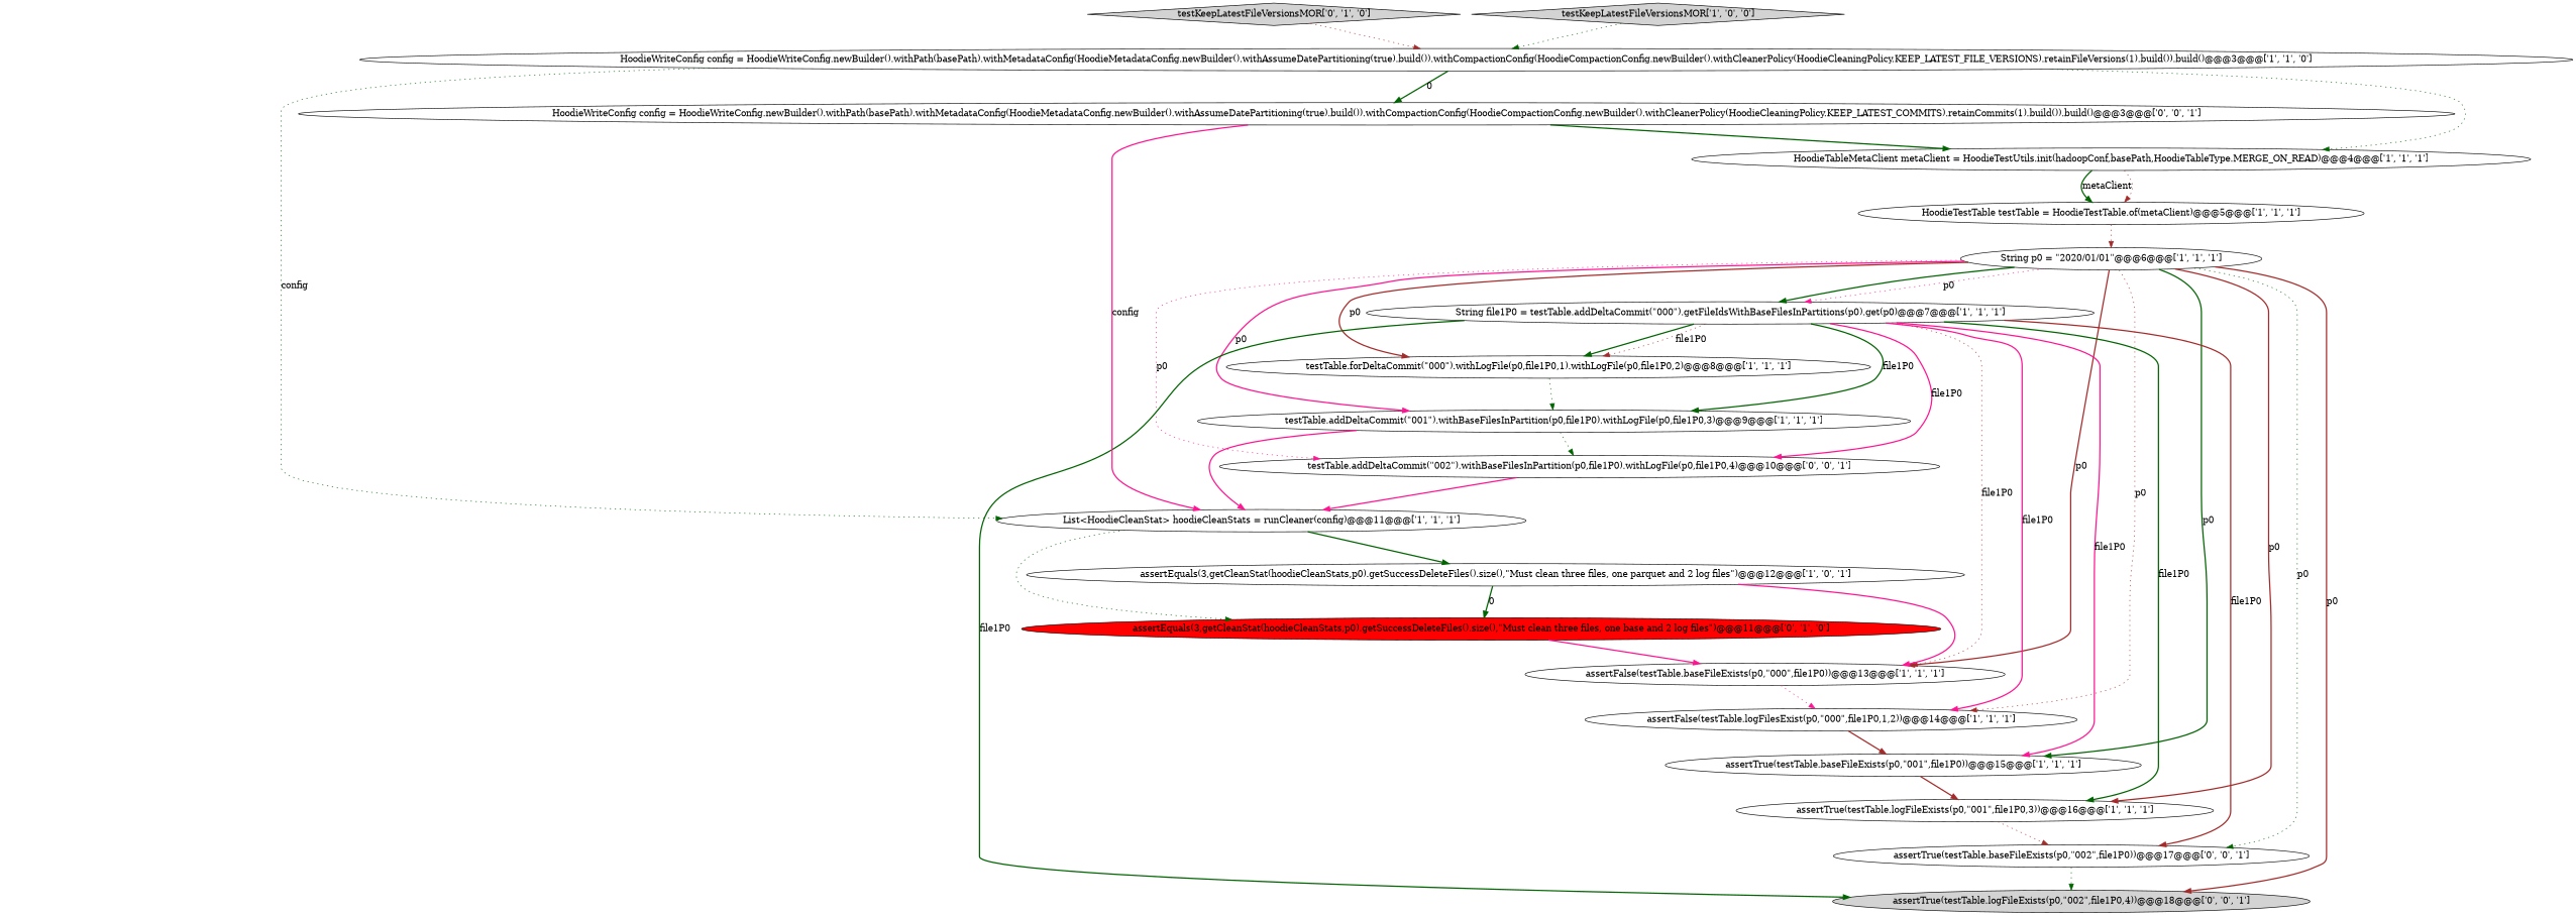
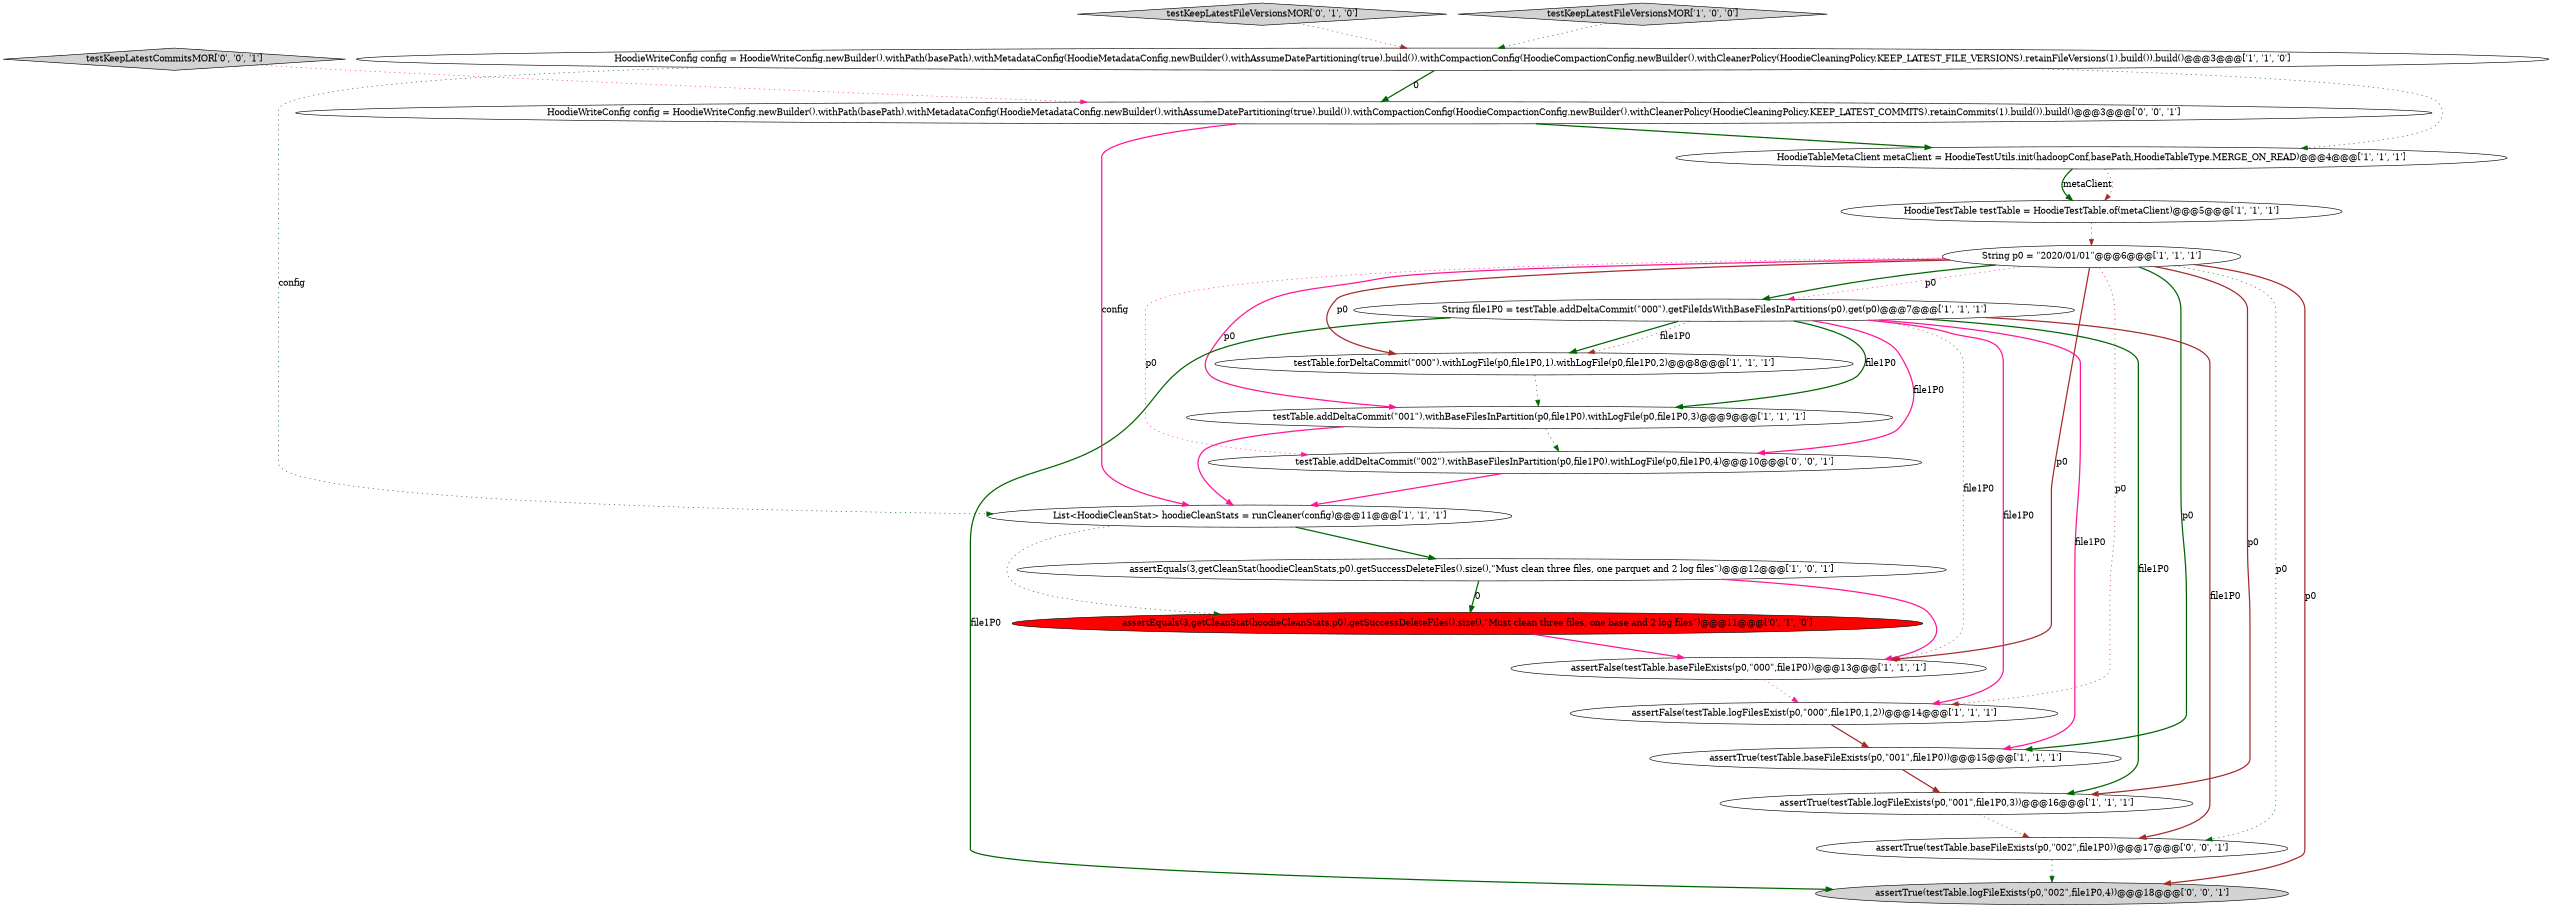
  digraph {
    node [fillcolor=white shape=ellipse style=filled]
    edge [style=bold color=darkgreen]
    n1 [fillcolor=lightgray label="testKeepLatestFileVersionsMOR['0', '1', '0']" shape=diamond]
    n2 [label="HoodieWriteConfig config = HoodieWriteConfig.newBuilder().withPath(basePath).withMetadataConfig(HoodieMetadataConfig.newBuilder().withAssumeDatePartitioning(true).build()).withCompactionConfig(HoodieCompactionConfig.newBuilder().withCleanerPolicy(HoodieCleaningPolicy.KEEP_LATEST_FILE_VERSIONS).retainFileVersions(1).build()).build()@@@3@@@['1', '1', '0']"]
    n3 [label="String p0 = \"2020/01/01\"@@@6@@@['1', '1', '1']"]
    n4 [label="assertFalse(testTable.baseFileExists(p0,\"000\",file1P0))@@@13@@@['1', '1', '1']"]
    n5 [fillcolor=lightgray label="assertTrue(testTable.logFileExists(p0,\"002\",file1P0,4))@@@18@@@['0', '0', '1']"]
    n6 [label="assertTrue(testTable.baseFileExists(p0,\"001\",file1P0))@@@15@@@['1', '1', '1']"]
    n7 [label="testTable.forDeltaCommit(\"000\").withLogFile(p0,file1P0,1).withLogFile(p0,file1P0,2)@@@8@@@['1', '1', '1']"]
    n8 [label="assertTrue(testTable.logFileExists(p0,\"001\",file1P0,3))@@@16@@@['1', '1', '1']"]
    n9 [label="testTable.addDeltaCommit(\"002\").withBaseFilesInPartition(p0,file1P0).withLogFile(p0,file1P0,4)@@@10@@@['0', '0', '1']"]
    n10 [label="String file1P0 = testTable.addDeltaCommit(\"000\").getFileIdsWithBaseFilesInPartitions(p0).get(p0)@@@7@@@['1', '1', '1']"]
    n11 [label="assertTrue(testTable.baseFileExists(p0,\"002\",file1P0))@@@17@@@['0', '0', '1']"]
    n12 [label="assertFalse(testTable.logFilesExist(p0,\"000\",file1P0,1,2))@@@14@@@['1', '1', '1']"]
    n13 [label="testTable.addDeltaCommit(\"001\").withBaseFilesInPartition(p0,file1P0).withLogFile(p0,file1P0,3)@@@9@@@['1', '1', '1']"]
    n14 [fillcolor=lightgray label="testKeepLatestFileVersionsMOR['1', '0', '0']" shape=diamond]
    n15 [label="HoodieWriteConfig config = HoodieWriteConfig.newBuilder().withPath(basePath).withMetadataConfig(HoodieMetadataConfig.newBuilder().withAssumeDatePartitioning(true).build()).withCompactionConfig(HoodieCompactionConfig.newBuilder().withCleanerPolicy(HoodieCleaningPolicy.KEEP_LATEST_COMMITS).retainCommits(1).build()).build()@@@3@@@['0', '0', '1']"]
    n16 [label="List<HoodieCleanStat> hoodieCleanStats = runCleaner(config)@@@11@@@['1', '1', '1']"]
    n17 [label="HoodieTableMetaClient metaClient = HoodieTestUtils.init(hadoopConf,basePath,HoodieTableType.MERGE_ON_READ)@@@4@@@['1', '1', '1']"]
    n18 [label="assertEquals(3,getCleanStat(hoodieCleanStats,p0).getSuccessDeleteFiles().size(),\"Must clean three files, one parquet and 2 log files\")@@@12@@@['1', '0', '1']"]
    n19 [fillcolor=red label="assertEquals(3,getCleanStat(hoodieCleanStats,p0).getSuccessDeleteFiles().size(),\"Must clean three files, one base and 2 log files\")@@@11@@@['0', '1', '0']"]
    n20 [label="HoodieTestTable testTable = HoodieTestTable.of(metaClient)@@@5@@@['1', '1', '1']"]
+   n21 [fillcolor=lightgray label="testKeepLatestCommitsMOR['0', '0', '1']" shape=diamond]
    n1 -> n2 [style=dotted color=brown]
    n2 -> n15 [label=0]
    n2 -> n16 [label=config style=dotted]
    n2 -> n17 [style=dotted]
    n3 -> n4 [label=p0 color=brown]
    n3 -> n5 [label=p0 color=brown]
    n3 -> n6 [label=p0]
    n3 -> n7 [label=p0 color=brown]
    n3 -> n8 [label=p0 color=brown]
    n3 -> n9 [label=p0 style=dotted color=deeppink]
    n3 -> n10 [label=p0 style=dotted color=deeppink]
    n3 -> n10
    n3 -> n11 [label=p0 style=dotted]
    n3 -> n12 [label=p0 style=dotted color=brown]
    n3 -> n13 [label=p0 color=deeppink]
    n4 -> n12 [style=dotted color=deeppink]
    n6 -> n8 [color=brown]
    n7 -> n13 [style=dotted]
    n8 -> n11 [style=dotted color=brown]
    n9 -> n16 [color=deeppink]
    n10 -> n4 [label=file1P0 style=dotted color=brown]
    n10 -> n5 [label=file1P0]
    n10 -> n6 [label=file1P0 color=deeppink]
    n10 -> n7
    n10 -> n7 [label=file1P0 style=dotted color=brown]
    n10 -> n8 [label=file1P0]
    n10 -> n9 [label=file1P0 color=deeppink]
    n10 -> n11 [label=file1P0 color=brown]
    n10 -> n12 [label=file1P0 color=deeppink]
    n10 -> n13 [label=file1P0]
    n11 -> n5 [style=dotted]
    n12 -> n6 [color=brown]
    n13 -> n9 [style=dotted]
    n13 -> n16 [color=deeppink]
    n14 -> n2 [style=dotted]
    n15 -> n16 [label=config color=deeppink]
    n15 -> n17
    n16 -> n18
    n16 -> n19 [style=dotted]
    n17 -> n20 [label=metaClient]
    n17 -> n20 [style=dotted color=brown]
    n18 -> n4 [color=deeppink]
    n18 -> n19 [label=0]
    n19 -> n4 [color=deeppink]
    n20 -> n3 [style=dotted color=brown]
+   n21 -> n15 [style=dotted color=deeppink]
  }
